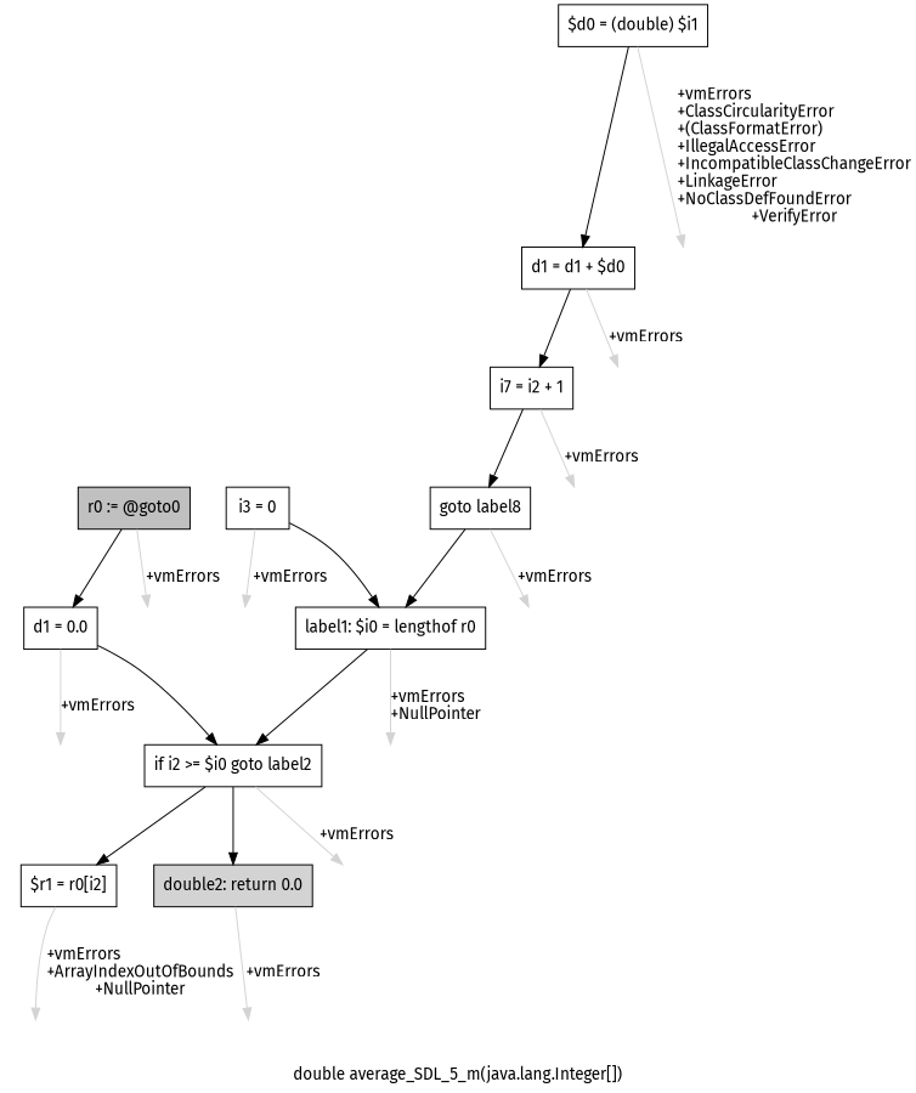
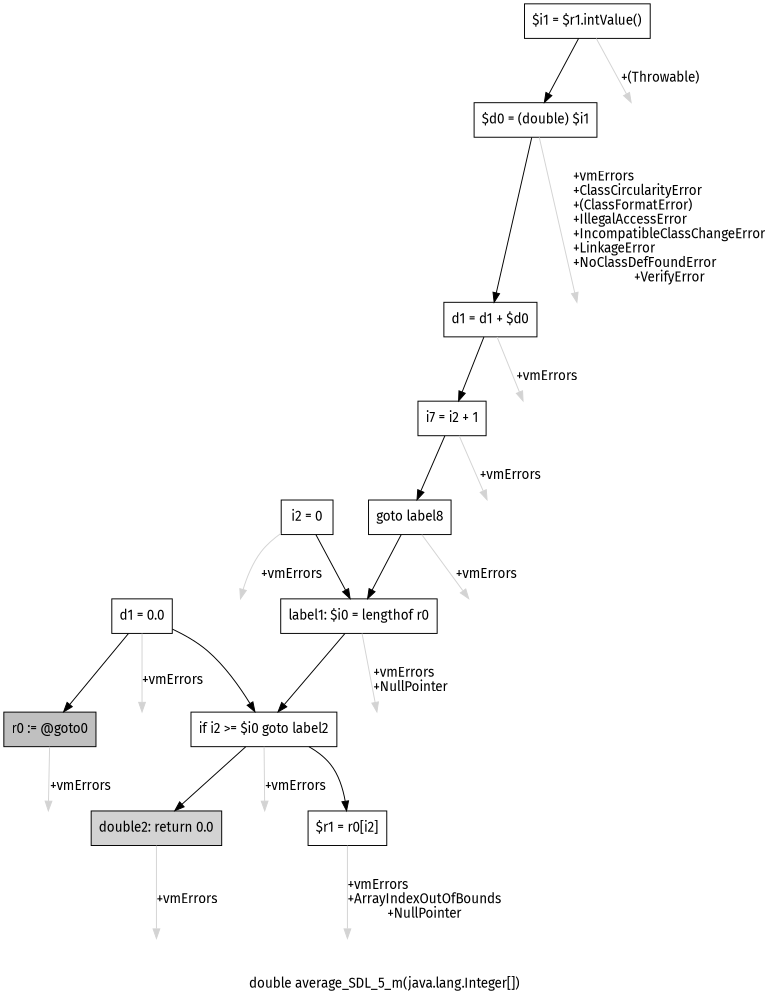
  digraph {
    fontname="Fira Sans"
    label="double average_SDL_5_m(java.lang.Integer[])"
    node [fontname="Fira Sans" shape=box style=invis]
    edge [color=lightgray fontname="Fira Sans"]
    n1 [fillcolor=gray label="r0 := @goto0" style=filled]
    n2 [label="d1 = 0.0" style=""]
    n3 [label=Esc]
    n4 [label=Esc]
    n5 [label="if i2 >= $i0 goto label2" style=""]
-   n6 [label="i3 = 0" style=""]
+   n6 [label="i2 = 0" style=""]
    n7 [label="label1: $i0 = lengthof r0" style=""]
    n8 [label=Esc]
    n9 [label=Esc]
    n10 [label="$r1 = r0[i2]" style=""]
    n11 [fillcolor=lightgray label="double2: return 0.0" style=filled]
    n12 [label=Esc]
    n13 [label=Esc]
    n14 [label=Esc]
+   n15 [label="$i1 = $r1.intValue()" style=""]
    n16 [label="$d0 = (double) $i1" style=""]
    n17 [label=Esc]
    n18 [label="d1 = d1 + $d0" style=""]
    n19 [label=Esc]
    n20 [label="i7 = i2 + 1" style=""]
    n21 [label=Esc]
    n22 [label="goto label8" style=""]
    n23 [label=Esc]
    n24 [label=Esc]
-   n1 -> n2 [color=black]
+   n2 -> n1 [color=black]
    n1 -> n3 [label="\l+vmErrors"]
    n2 -> n4 [label="\l+vmErrors"]
    n2 -> n5 [color=black]
    n5 -> n10 [color=black]
    n5 -> n11 [color=black]
    n5 -> n12 [label="\l+vmErrors"]
    n6 -> n7 [color=black]
    n6 -> n8 [label="\l+vmErrors"]
    n7 -> n5 [color=black]
    n7 -> n9 [label="\l+vmErrors\l+NullPointer"]
    n10 -> n13 [label="\l+vmErrors\l+ArrayIndexOutOfBounds\l+NullPointer"]
    n11 -> n14 [label="\l+vmErrors"]
+   n15 -> n16 [color=black]
+   n15 -> n17 [label="\l+(Throwable)"]
    n16 -> n18 [color=black]
    n16 -> n19 [label="\l+vmErrors\l+ClassCircularityError\l+(ClassFormatError)\l+IllegalAccessError\l+IncompatibleClassChangeError\l+LinkageError\l+NoClassDefFoundError\l+VerifyError"]
    n18 -> n20 [color=black]
    n18 -> n21 [label="\l+vmErrors"]
    n20 -> n22 [color=black]
    n20 -> n23 [label="\l+vmErrors"]
    n22 -> n7 [color=black]
    n22 -> n24 [label="\l+vmErrors"]
  }
